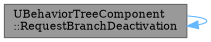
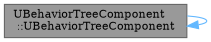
  digraph {
    rankdir=TB
    fontname="DejaVu Serif"
-   n1 [color=gray40 fillcolor=grey60 fontcolor=black fontname="DejaVu Serif" fontsize=10 height=0.2 label="UBehaviorTreeComponent\l::RequestBranchDeactivation" shape=box style=filled width=0.4]
+   n1 [color=gray40 fillcolor=grey60 fontcolor=black fontname="DejaVu Serif" fontsize=10 height=0.2 label="UBehaviorTreeComponent\l::UBehaviorTreeComponent" shape=box style=filled width=0.4]
    n1 -> n1 [color=steelblue1 fontname="DejaVu Serif" fontsize=10 labelfontname=Helvetica labelfontsize=10 style=solid]
  }
